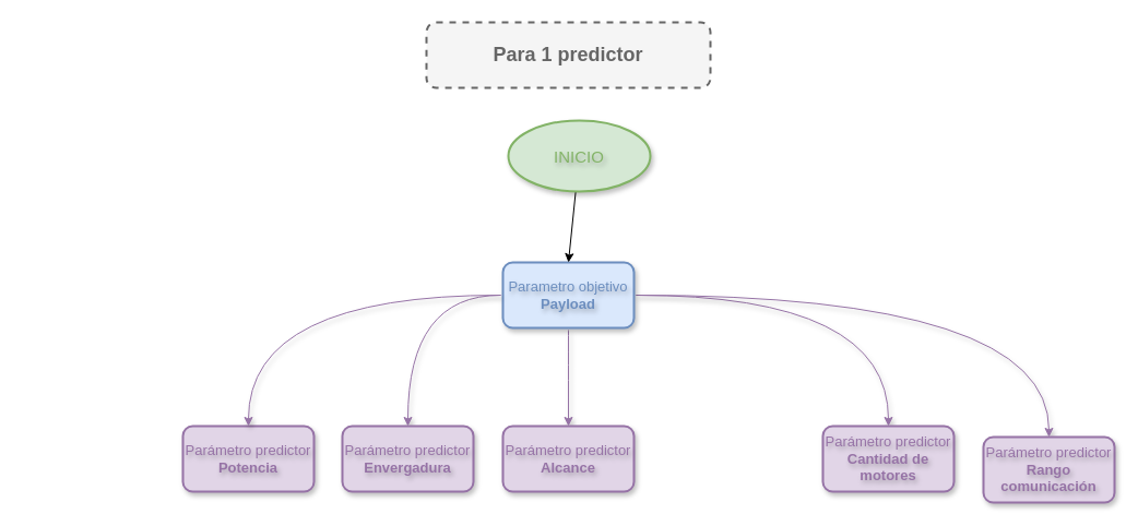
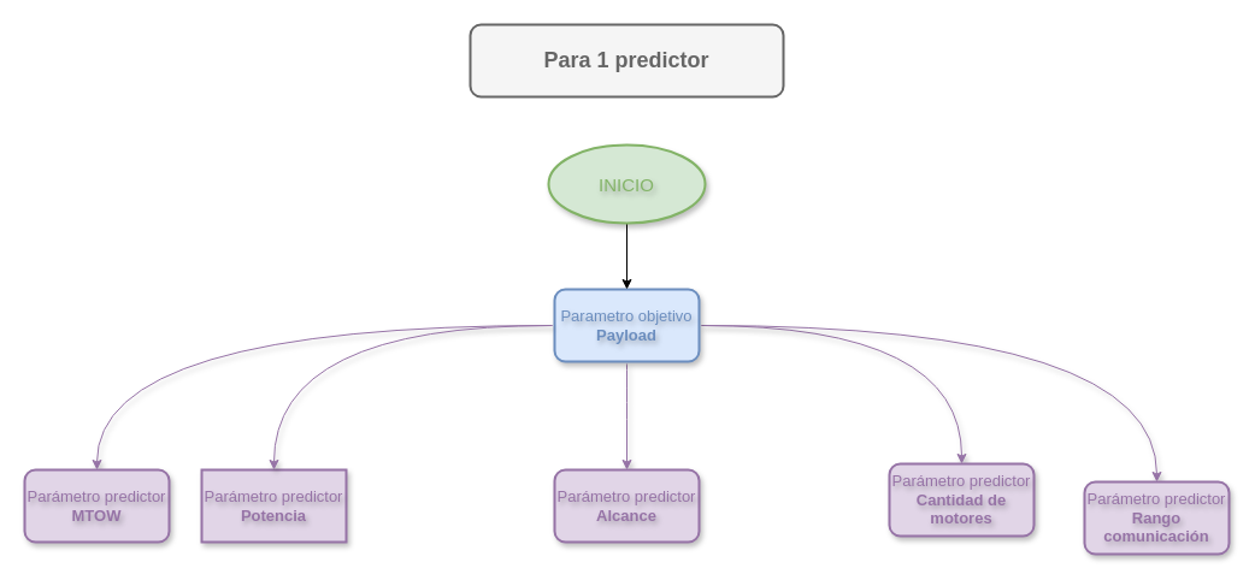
  <mxCell id="0" />
  <mxCell id="1" parent="0" />
- <mxCell id="3" style="edgeStyle=orthogonalEdgeStyle;html=1;entryX=0.5;entryY=0;entryDx=0;entryDy=0;curved=1;strokeWidth=1;targetPerimeterSpacing=0;sourcePerimeterSpacing=2;shadow=1;flowAnimation=0;strokeColor=#9673A6;" edge="1" parent="1" source="7" target="12"><mxGeometry relative="1" as="geometry" /></mxCell>
+ <mxCell id="2" style="edgeStyle=orthogonalEdgeStyle;html=1;entryX=0.5;entryY=0;entryDx=0;entryDy=0;curved=1;strokeWidth=1;targetPerimeterSpacing=0;sourcePerimeterSpacing=2;shadow=1;flowAnimation=0;strokeColor=#9673A6;" edge="1" parent="1" source="7" target="8"><mxGeometry relative="1" as="geometry" /></mxCell>
  <mxCell id="4" style="edgeStyle=orthogonalEdgeStyle;html=1;entryX=0.5;entryY=0;entryDx=0;entryDy=0;curved=1;strokeWidth=1;targetPerimeterSpacing=0;sourcePerimeterSpacing=2;shadow=1;flowAnimation=0;strokeColor=#9673A6;" edge="1" parent="1" source="7" target="13"><mxGeometry relative="1" as="geometry" /></mxCell>
  <mxCell id="5" style="edgeStyle=orthogonalEdgeStyle;html=1;entryX=0.5;entryY=0;entryDx=0;entryDy=0;curved=1;strokeWidth=1;targetPerimeterSpacing=0;sourcePerimeterSpacing=2;shadow=1;flowAnimation=0;strokeColor=#9673A6;" edge="1" parent="1" source="7" target="14"><mxGeometry relative="1" as="geometry" /></mxCell>
  <mxCell id="6" style="edgeStyle=orthogonalEdgeStyle;html=1;entryX=0.5;entryY=0;entryDx=0;entryDy=0;curved=1;strokeWidth=1;targetPerimeterSpacing=0;sourcePerimeterSpacing=2;shadow=1;flowAnimation=0;strokeColor=#9673A6;" edge="1" parent="1" source="7" target="15"><mxGeometry relative="1" as="geometry" /></mxCell>
  <mxCell id="7" value="Parametro objetivo&lt;div&gt;&lt;b&gt;&lt;font style=&quot;color: rgb(108, 142, 191);&quot;&gt;Payload&lt;/font&gt;&lt;/b&gt;&lt;/div&gt;" style="rounded=1;whiteSpace=wrap;html=1;fillColor=#dae8fc;strokeColor=#6c8ebf;strokeWidth=2;fontSize=13;fontColor=light-dark(#6c8ebf, #ededed);textShadow=1;shadow=1;" vertex="1" parent="1"><mxGeometry x="460" y="240" width="120" height="60" as="geometry" /></mxCell>
+ <mxCell id="8" value="&lt;font style=&quot;color: rgb(150, 115, 166);&quot;&gt;Parámetro &lt;/font&gt;&lt;font&gt;&lt;font&gt;&lt;font style=&quot;color: rgb(150, 115, 166);&quot;&gt;predictor&lt;/font&gt;&lt;/font&gt;&lt;/font&gt;&lt;div&gt;&lt;font&gt;&lt;font&gt;&lt;b style=&quot;color: rgb(63, 63, 63);&quot;&gt;&lt;font style=&quot;color: rgb(150, 115, 166);&quot;&gt;MTOW&lt;/font&gt;&lt;/b&gt;&lt;/font&gt;&lt;/font&gt;&lt;/div&gt;" style="rounded=1;whiteSpace=wrap;html=1;fontSize=13;fillColor=#e1d5e7;strokeColor=#9673a6;strokeWidth=2;fontColor=light-dark(#9673A6,#EDEDED);textShadow=1;shadow=1;" vertex="1" parent="1"><mxGeometry x="20" y="390" width="120" height="60" as="geometry" /></mxCell>
  <mxCell id="9" style="edgeStyle=none;html=1;entryX=0.5;entryY=0;entryDx=0;entryDy=0;" edge="1" parent="1" source="10" target="7"><mxGeometry relative="1" as="geometry" /></mxCell>
- <mxCell id="10" value="INICIO" style="rounded=0;whiteSpace=wrap;html=1;shape=ellipse;aspect=fixed;backgroundOutline=1;perimeter=ellipsePerimeter;fillColor=#d5e8d4;strokeColor=#82b366;strokeWidth=2;fontSize=15;fontColor=light-dark(#83b367, #ededed);textShadow=1;shadow=1;" vertex="1" parent="1"><mxGeometry x="465" y="110" width="130" height="65" as="geometry" /></mxCell>
- <mxCell id="11" value="&lt;font style=&quot;color: rgb(150, 115, 166);&quot;&gt;Parámetro &lt;/font&gt;&lt;font&gt;&lt;font&gt;&lt;font style=&quot;color: rgb(150, 115, 166);&quot;&gt;predictor&lt;/font&gt;&lt;/font&gt;&lt;/font&gt;&lt;div&gt;&lt;font&gt;&lt;font&gt;&lt;b style=&quot;color: rgb(63, 63, 63);&quot;&gt;&lt;font style=&quot;color: rgb(150, 115, 166);&quot;&gt;Potencia&lt;/font&gt;&lt;/b&gt;&lt;/font&gt;&lt;/font&gt;&lt;/div&gt;" style="rounded=1;whiteSpace=wrap;html=1;fontSize=13;fillColor=#e1d5e7;strokeColor=#9673a6;strokeWidth=2;fontColor=light-dark(#9673A6,#EDEDED);textShadow=1;shadow=1;" vertex="1" parent="1"><mxGeometry x="167" y="390" width="120" height="60" as="geometry" /></mxCell>
- <mxCell id="12" value="&lt;font style=&quot;color: rgb(150, 115, 166);&quot;&gt;Parámetro &lt;/font&gt;&lt;font&gt;&lt;font&gt;&lt;font style=&quot;color: rgb(150, 115, 166);&quot;&gt;predictor&lt;/font&gt;&lt;/font&gt;&lt;/font&gt;&lt;div&gt;&lt;font&gt;&lt;font&gt;&lt;b style=&quot;color: rgb(63, 63, 63);&quot;&gt;&lt;font style=&quot;color: rgb(150, 115, 166);&quot;&gt;Envergadura&lt;/font&gt;&lt;/b&gt;&lt;/font&gt;&lt;/font&gt;&lt;/div&gt;" style="rounded=1;whiteSpace=wrap;html=1;fontSize=13;fillColor=#e1d5e7;strokeColor=#9673a6;strokeWidth=2;fontColor=light-dark(#9673A6,#EDEDED);textShadow=1;shadow=1;" vertex="1" parent="1"><mxGeometry x="313" y="390" width="120" height="60" as="geometry" /></mxCell>
+ <mxCell id="10" value="INICIO" style="rounded=0;whiteSpace=wrap;html=1;shape=ellipse;aspect=fixed;backgroundOutline=1;perimeter=ellipsePerimeter;fillColor=#d5e8d4;strokeColor=#82b366;strokeWidth=2;fontSize=15;fontColor=light-dark(#83b367, #ededed);textShadow=1;shadow=1;" vertex="1" parent="1"><mxGeometry x="455" y="120" width="130" height="65" as="geometry" /></mxCell>
+ <mxCell id="11" value="&lt;font style=&quot;color: rgb(150, 115, 166);&quot;&gt;Parámetro &lt;/font&gt;&lt;font&gt;&lt;font&gt;&lt;font style=&quot;color: rgb(150, 115, 166);&quot;&gt;predictor&lt;/font&gt;&lt;/font&gt;&lt;/font&gt;&lt;div&gt;&lt;font&gt;&lt;font&gt;&lt;b style=&quot;color: rgb(63, 63, 63);&quot;&gt;&lt;font style=&quot;color: rgb(150, 115, 166);&quot;&gt;Potencia&lt;/font&gt;&lt;/b&gt;&lt;/font&gt;&lt;/font&gt;&lt;/div&gt;" style="whiteSpace=wrap;html=1;fontSize=13;fillColor=#e1d5e7;strokeColor=#9673a6;strokeWidth=2;fontColor=light-dark(#9673A6,#EDEDED);textShadow=1;shadow=1;rounded=0;" vertex="1" parent="1"><mxGeometry x="167" y="390" width="120" height="60" as="geometry" /></mxCell>
  <mxCell id="13" value="&lt;font style=&quot;color: rgb(150, 115, 166);&quot;&gt;Parámetro &lt;/font&gt;&lt;font&gt;&lt;font&gt;&lt;font style=&quot;color: rgb(150, 115, 166);&quot;&gt;predictor&lt;/font&gt;&lt;/font&gt;&lt;/font&gt;&lt;div&gt;&lt;font&gt;&lt;font&gt;&lt;b style=&quot;color: rgb(63, 63, 63);&quot;&gt;&lt;font style=&quot;color: rgb(150, 115, 166);&quot;&gt;Alcance&lt;/font&gt;&lt;/b&gt;&lt;/font&gt;&lt;/font&gt;&lt;/div&gt;" style="rounded=1;whiteSpace=wrap;html=1;fontSize=13;fillColor=#e1d5e7;strokeColor=#9673a6;strokeWidth=2;fontColor=light-dark(#9673A6,#EDEDED);textShadow=1;shadow=1;" vertex="1" parent="1"><mxGeometry x="460" y="390" width="120" height="60" as="geometry" /></mxCell>
- <mxCell id="14" value="&lt;font style=&quot;color: rgb(150, 115, 166);&quot;&gt;Parámetro &lt;/font&gt;&lt;font&gt;&lt;font&gt;&lt;font style=&quot;color: rgb(150, 115, 166);&quot;&gt;predictor&lt;/font&gt;&lt;/font&gt;&lt;/font&gt;&lt;div&gt;&lt;font&gt;&lt;font&gt;&lt;b style=&quot;color: rgb(63, 63, 63);&quot;&gt;&lt;font style=&quot;color: rgb(150, 115, 166);&quot;&gt;Cantidad de motores&lt;/font&gt;&lt;/b&gt;&lt;/font&gt;&lt;/font&gt;&lt;/div&gt;" style="rounded=1;whiteSpace=wrap;html=1;fontSize=13;fillColor=#e1d5e7;strokeColor=#9673a6;strokeWidth=2;fontColor=light-dark(#9673A6,#EDEDED);textShadow=1;shadow=1;" vertex="1" parent="1"><mxGeometry x="753" y="390" width="120" height="60" as="geometry" /></mxCell>
+ <mxCell id="14" value="&lt;font style=&quot;color: rgb(150, 115, 166);&quot;&gt;Parámetro &lt;/font&gt;&lt;font&gt;&lt;font&gt;&lt;font style=&quot;color: rgb(150, 115, 166);&quot;&gt;predictor&lt;/font&gt;&lt;/font&gt;&lt;/font&gt;&lt;div&gt;&lt;font&gt;&lt;font&gt;&lt;b style=&quot;color: rgb(63, 63, 63);&quot;&gt;&lt;font style=&quot;color: rgb(150, 115, 166);&quot;&gt;Cantidad de motores&lt;/font&gt;&lt;/b&gt;&lt;/font&gt;&lt;/font&gt;&lt;/div&gt;" style="rounded=1;whiteSpace=wrap;html=1;fontSize=13;fillColor=#e1d5e7;strokeColor=#9673a6;strokeWidth=2;fontColor=light-dark(#9673A6,#EDEDED);textShadow=1;shadow=1;" vertex="1" parent="1"><mxGeometry x="738" y="385" width="120" height="60" as="geometry" /></mxCell>
  <mxCell id="15" value="&lt;font style=&quot;color: rgb(150, 115, 166);&quot;&gt;Parámetro &lt;/font&gt;&lt;font&gt;&lt;font&gt;&lt;font style=&quot;color: rgb(150, 115, 166);&quot;&gt;predictor&lt;/font&gt;&lt;/font&gt;&lt;/font&gt;&lt;div&gt;&lt;font&gt;&lt;font&gt;&lt;b style=&quot;color: rgb(63, 63, 63);&quot;&gt;&lt;font style=&quot;color: rgb(150, 115, 166);&quot;&gt;Rango comunicación&lt;/font&gt;&lt;/b&gt;&lt;/font&gt;&lt;/font&gt;&lt;/div&gt;" style="rounded=1;whiteSpace=wrap;html=1;fontSize=13;fillColor=#e1d5e7;strokeColor=#9673a6;strokeWidth=2;fontColor=light-dark(#9673A6,#EDEDED);textShadow=1;shadow=1;" vertex="1" parent="1"><mxGeometry x="900" y="400" width="120" height="60" as="geometry" /></mxCell>
  <mxCell id="16" style="edgeStyle=orthogonalEdgeStyle;html=1;entryX=0.5;entryY=0;entryDx=0;entryDy=0;curved=1;strokeWidth=1;targetPerimeterSpacing=0;sourcePerimeterSpacing=2;shadow=1;flowAnimation=0;strokeColor=#9673A6;" edge="1" parent="1" source="7" target="11"><mxGeometry relative="1" as="geometry" /></mxCell>
- <mxCell id="17" value="Para 1 predictor" style="rounded=1;whiteSpace=wrap;html=1;fontSize=18;fillColor=#f5f5f5;strokeColor=#666666;fontColor=light-dark(#666666, #c1c1c1);strokeWidth=2;fontStyle=1;dashed=1;" vertex="1" parent="1"><mxGeometry x="390" y="20" width="260" height="60" as="geometry" /></mxCell>
+ <mxCell id="17" value="Para 1 predictor" style="rounded=1;whiteSpace=wrap;html=1;fontSize=18;fillColor=#f5f5f5;strokeColor=#666666;fontColor=light-dark(#666666, #c1c1c1);strokeWidth=2;fontStyle=1" vertex="1" parent="1"><mxGeometry x="390" y="20" width="260" height="60" as="geometry" /></mxCell>
